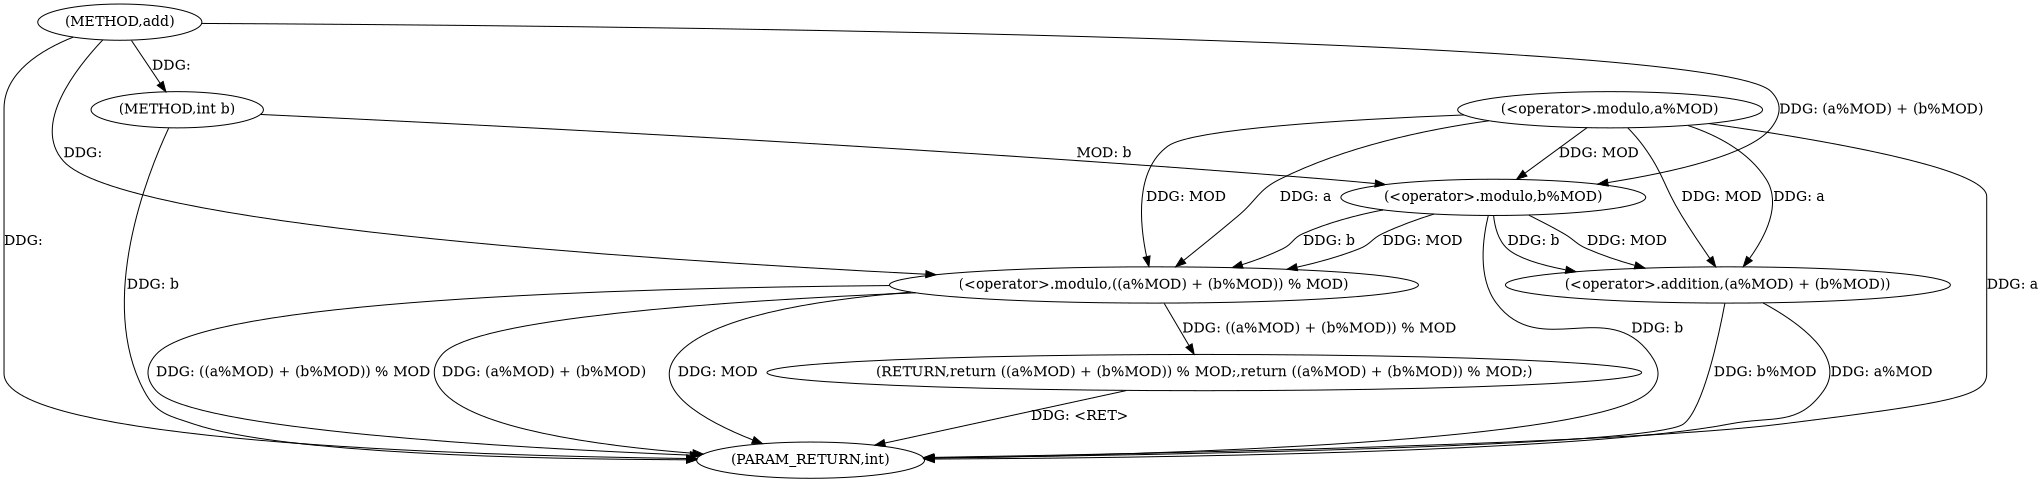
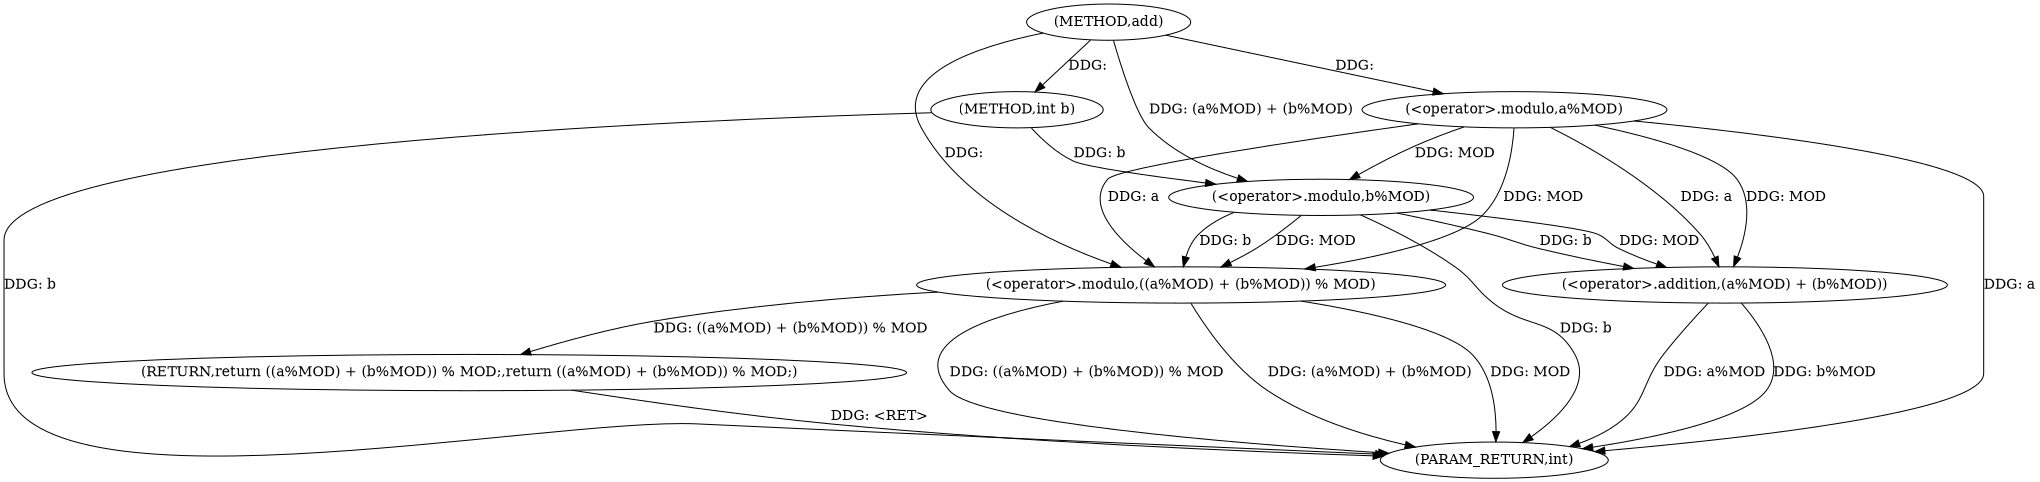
  digraph {
    n1 [label="(METHOD,add)"]
    n2 [label="(METHOD,int b)"]
    n3 [label="(<operator>.modulo,((a%MOD) + (b%MOD)) % MOD)"]
    n4 [label="(<operator>.modulo,a%MOD)"]
    n5 [label="(<operator>.modulo,b%MOD)"]
    n6 [label="(PARAM_RETURN,int)"]
    n7 [label="(RETURN,return ((a%MOD) + (b%MOD)) % MOD;,return ((a%MOD) + (b%MOD)) % MOD;)"]
    n8 [label="(<operator>.addition,(a%MOD) + (b%MOD))"]
    n1 -> n2 [label="DDG: "]
    n1 -> n3 [label="DDG: "]
-   n1 -> n6 [label="DDG: "]
+   n1 -> n4 [label="DDG: "]
    n1 -> n5 [label="DDG: (a%MOD) + (b%MOD)"]
-   n2 -> n5 [label="MOD: b"]
+   n2 -> n5 [label="DDG: b"]
    n2 -> n6 [label="DDG: b"]
    n3 -> n6 [label="DDG: (a%MOD) + (b%MOD)"]
    n3 -> n6 [label="DDG: MOD"]
    n3 -> n6 [label="DDG: ((a%MOD) + (b%MOD)) % MOD"]
    n3 -> n7 [label="DDG: ((a%MOD) + (b%MOD)) % MOD"]
    n4 -> n3 [label="DDG: a"]
    n4 -> n3 [label="DDG: MOD"]
    n4 -> n5 [label="DDG: MOD"]
    n4 -> n6 [label="DDG: a"]
    n4 -> n8 [label="DDG: a"]
    n4 -> n8 [label="DDG: MOD"]
    n5 -> n3 [label="DDG: MOD"]
    n5 -> n3 [label="DDG: b"]
    n5 -> n6 [label="DDG: b"]
    n5 -> n8 [label="DDG: MOD"]
    n5 -> n8 [label="DDG: b"]
    n7 -> n6 [label="DDG: <RET>"]
    n8 -> n6 [label="DDG: a%MOD"]
    n8 -> n6 [label="DDG: b%MOD"]
  }
